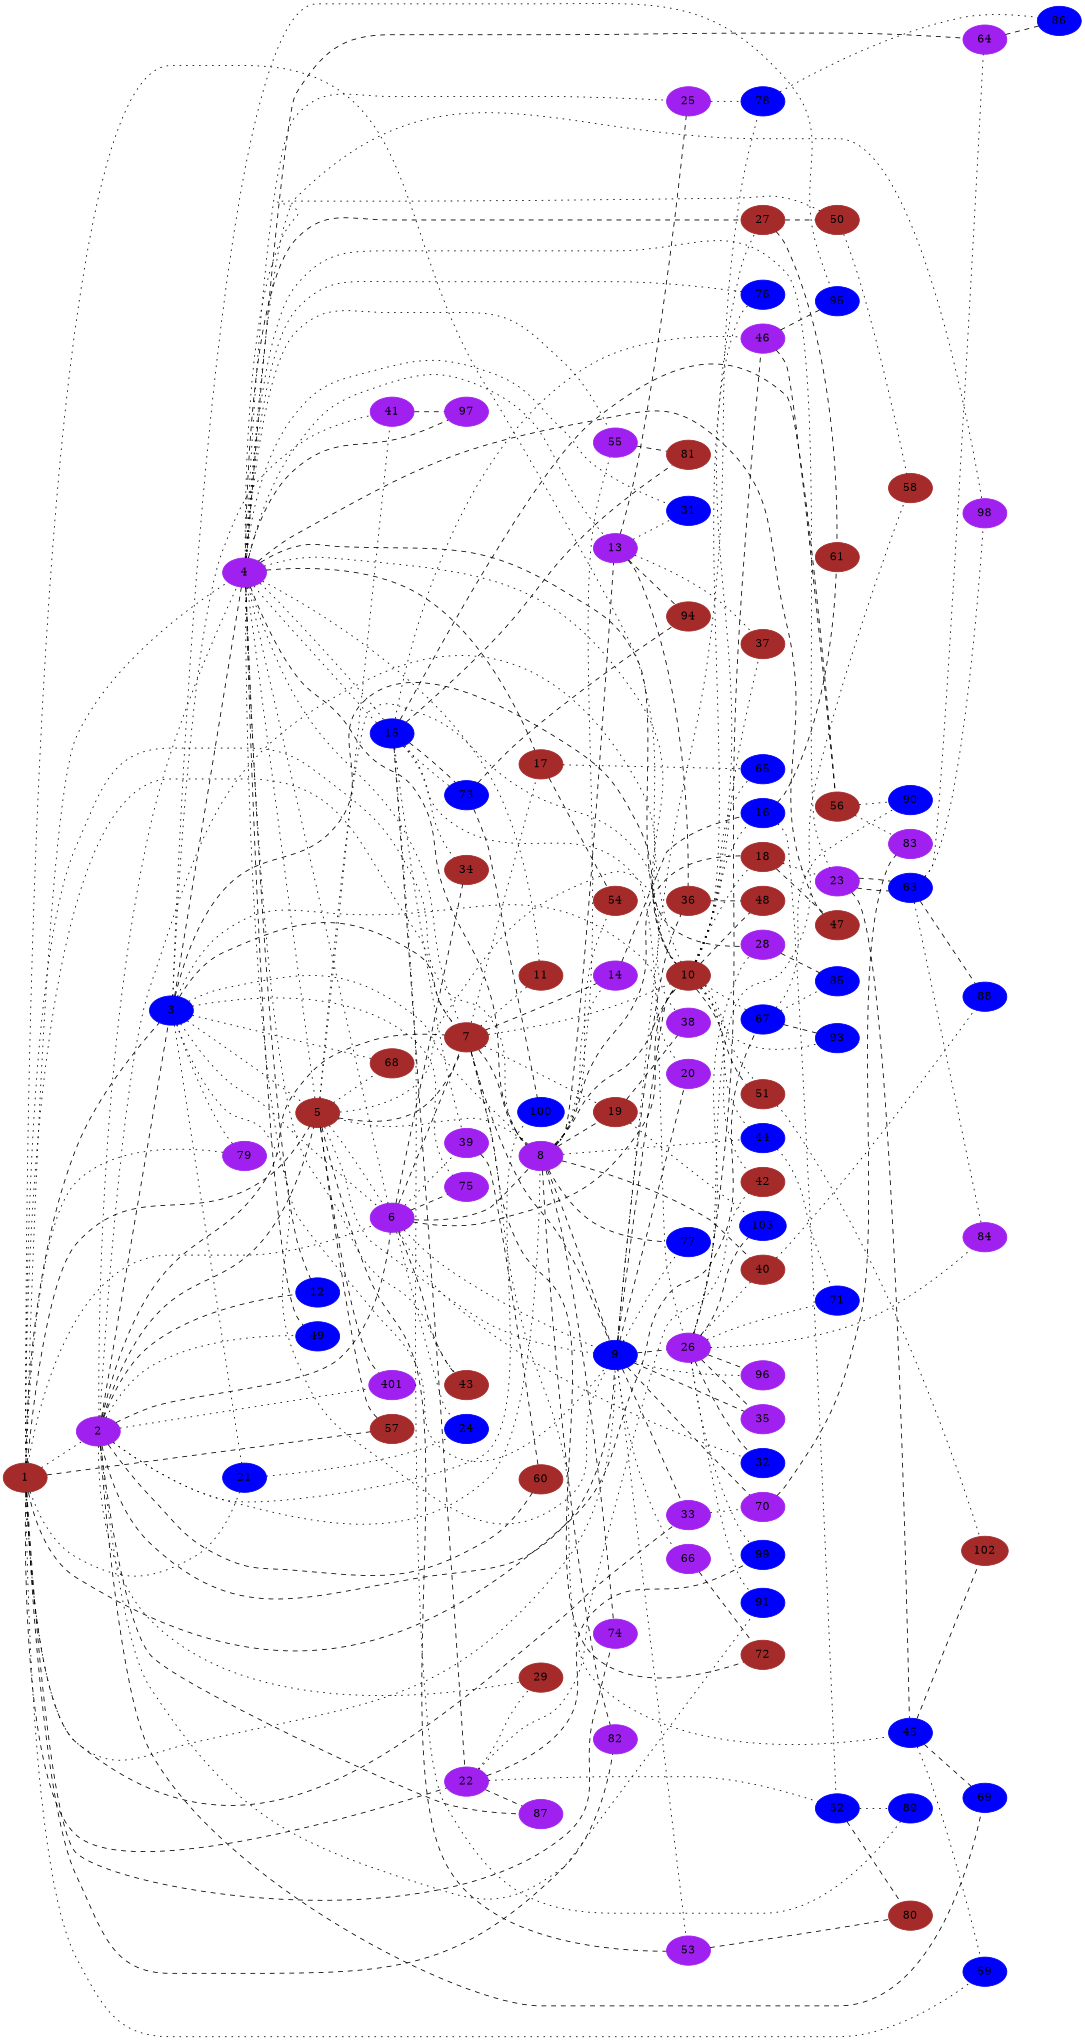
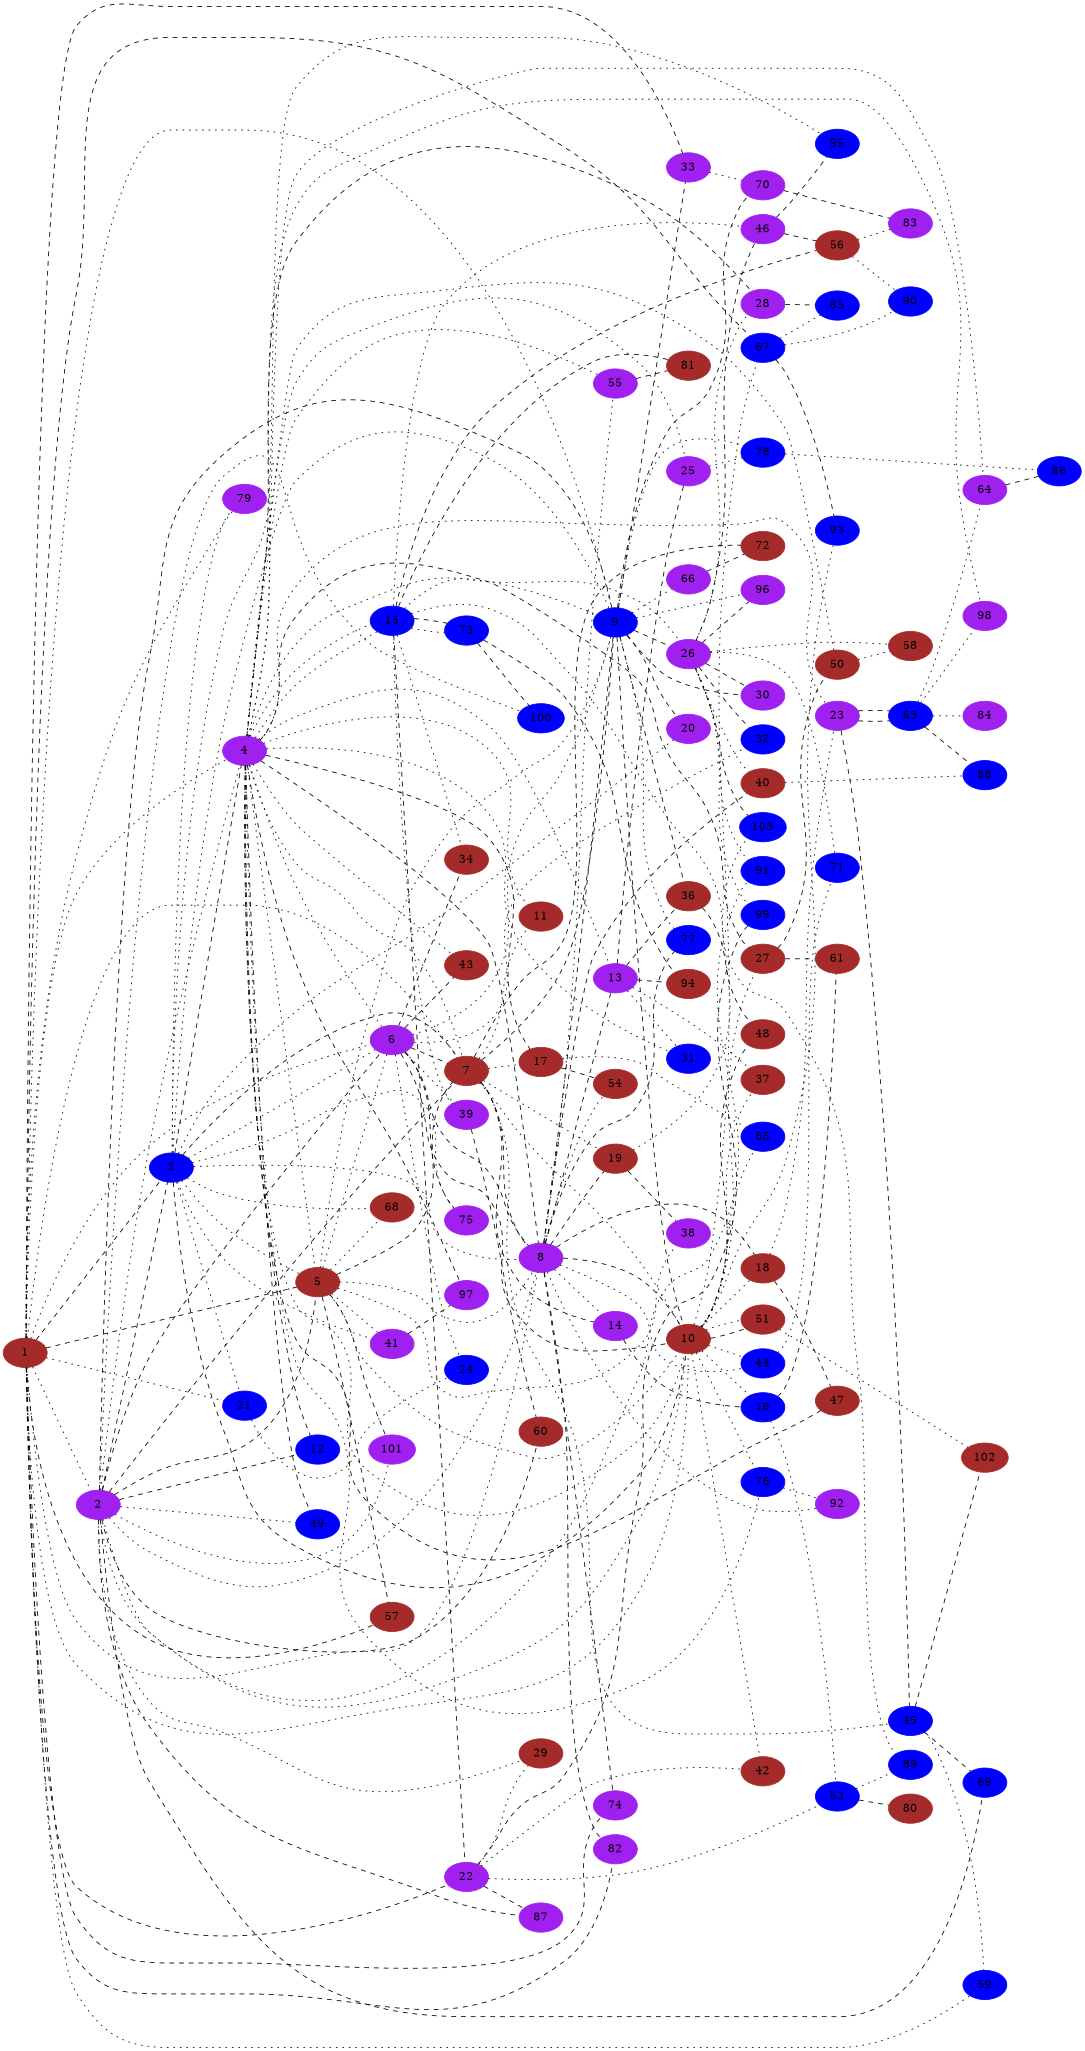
  graph {
    rankdir=LR
    node [color=purple style=filled]
    edge [style=dotted]
    1 [color=brown]
    2
    3 [color=blue]
    4
    5 [color=brown]
    6
    7 [color=brown]
    8
    9 [color=blue]
    10 [color=brown]
    21 [color=blue]
    22
    33
    57 [color=brown]
    59 [color=blue]
    67 [color=blue]
    74
    79
    82
    12 [color=blue]
    29 [color=brown]
    49 [color=blue]
    60 [color=brown]
    69 [color=blue]
    87
    91 [color=blue]
    100 [color=blue]
-   101 [label=401]
+   101
    20
    41
    68 [color=brown]
    75
    95 [color=blue]
    11 [color=brown]
    13
    15 [color=blue]
    17 [color=brown]
    23
    25
    27 [color=brown]
    28
    31 [color=blue]
    43 [color=brown]
    47 [color=brown]
    50 [color=brown]
    55
    64
    76 [color=blue]
    97
    98
    38
-   53
    24 [color=blue]
    32 [color=blue]
    34 [color=brown]
    39
    14
    19 [color=brown]
    45 [color=blue]
    72 [color=brown]
    18 [color=brown]
    40 [color=brown]
    44 [color=blue]
    54 [color=brown]
    77 [color=blue]
+   92
    26
-   30 [label=35]
+   30
    36 [color=brown]
    66
    70
    78 [color=blue]
    96
    16 [color=blue]
    37 [color=brown]
    42 [color=brown]
    48 [color=brown]
    51 [color=brown]
    65 [color=blue]
    93 [color=blue]
    52 [color=blue]
    99 [color=blue]
    85 [color=blue]
    90 [color=blue]
    94 [color=brown]
    46
    56 [color=brown]
    73 [color=blue]
    81 [color=brown]
    89 [color=blue]
    63 [color=blue]
    61 [color=brown]
    58 [color=brown]
    86 [color=blue]
    80 [color=brown]
    103 [color=blue]
    102 [color=brown]
    88 [color=blue]
    71 [color=blue]
    84
    83
    1 -- 2
    1 -- 3 [style=dashed]
    1 -- 4
    1 -- 5 [style=dashed]
    1 -- 6
    1 -- 7
    1 -- 8
    1 -- 9
    1 -- 10
    1 -- 21
    1 -- 22 [style=dashed]
    1 -- 33 [style=dashed]
    1 -- 57 [style=dashed]
    1 -- 59
    1 -- 67 [style=dashed]
    1 -- 74 [style=dashed]
    1 -- 79
    1 -- 82 [style=dashed]
    2 -- 3 [style=dashed]
    2 -- 4
    2 -- 5 [style=dashed]
    2 -- 6 [style=dashed]
    2 -- 7 [style=dashed]
    2 -- 8
    2 -- 9 [style=dashed]
    2 -- 10
    2 -- 12 [style=dashed]
    2 -- 29
    2 -- 49
    2 -- 60 [style=dashed]
    2 -- 69 [style=dashed]
    2 -- 87 [style=dashed]
    2 -- 91
    2 -- 100
    2 -- 101
    3 -- 4 [style=dashed]
    3 -- 5
    3 -- 6
    3 -- 7 [style=dashed]
    3 -- 8
    3 -- 9
    3 -- 10 [style=dashed]
    3 -- 21
    3 -- 79
    3 -- 20
    3 -- 41
    3 -- 68
    3 -- 75
    3 -- 95
    4 -- 5
    4 -- 6
    4 -- 7
    4 -- 8 [style=dashed]
    4 -- 9
    4 -- 10
    4 -- 12 [style=dashed]
    4 -- 49 [style=dashed]
    4 -- 11
    4 -- 13
    4 -- 15
    4 -- 15
    4 -- 17 [style=dashed]
    4 -- 23
    4 -- 25
    4 -- 27 [style=dashed]
    4 -- 28 [style=dashed]
    4 -- 31
    4 -- 43
    4 -- 47 [style=dashed]
    4 -- 50
    4 -- 55
-   4 -- 64 [style=dashed]
+   4 -- 64
    4 -- 76
    4 -- 97 [style=dashed]
    4 -- 98
    5 -- 6
    5 -- 7 [style=dashed]
    5 -- 8
    5 -- 9
    5 -- 10
    5 -- 57 [style=dashed]
    5 -- 101 [style=dashed]
    5 -- 41
    5 -- 68
    5 -- 38
-   5 -- 53 [style=dashed]
    6 -- 7 [style=dashed]
    6 -- 8 [style=dashed]
    6 -- 9
    6 -- 10 [style=dashed]
    6 -- 75 [style=dashed]
    6 -- 43 [style=dashed]
    6 -- 24
    6 -- 32
    6 -- 34 [style=dashed]
    6 -- 39
    7 -- 8 [style=dashed]
    7 -- 9 [style=dashed]
    7 -- 10
    7 -- 11
    7 -- 17
    7 -- 14 [style=dashed]
    7 -- 19
    7 -- 45
    7 -- 72 [style=dashed]
    8 -- 9 [style=dashed]
    8 -- 10 [style=dashed]
    8 -- 74 [style=dashed]
    8 -- 82 [style=dashed]
    8 -- 13 [style=dashed]
    8 -- 55
    8 -- 14
    8 -- 19 [style=dashed]
    8 -- 18 [style=dashed]
    8 -- 40 [style=dashed]
    8 -- 44
    8 -- 54
    8 -- 77 [style=dashed]
+   8 -- 92
    9 -- 10 [style=dashed]
    9 -- 33 [style=dashed]
    9 -- 20 [style=dashed]
-   9 -- 53
    9 -- 77
    9 -- 26 [style=dashed]
    9 -- 30 [style=dashed]
    9 -- 36 [style=dashed]
    9 -- 66
    9 -- 70 [style=dashed]
    9 -- 78
    9 -- 96
    10 -- 67
    10 -- 27
    10 -- 76
    10 -- 18
    10 -- 44
    10 -- 16
    10 -- 37
    10 -- 42
    10 -- 48 [style=dashed]
    10 -- 51 [style=dashed]
    10 -- 51
    10 -- 65
    10 -- 93
    21 -- 24
    22 -- 29
    22 -- 87 [style=dashed]
    22 -- 42
    22 -- 52
    22 -- 99 [style=dashed]
    33 -- 70
    67 -- 93 [style=dashed]
    67 -- 85
    67 -- 90
    41 -- 97 [style=dashed]
    13 -- 25 [style=dashed]
    13 -- 31
    13 -- 36 [style=dashed]
    13 -- 37
    13 -- 94 [style=dashed]
    15 -- 22 [style=dashed]
    15 -- 34
    15 -- 39
    15 -- 26
    15 -- 46
    15 -- 56 [style=dashed]
    15 -- 73
    15 -- 73 [style=dashed]
    15 -- 81 [style=dashed]
    15 -- 89
    17 -- 54 [style=dashed]
    17 -- 65
    23 -- 45 [style=dashed]
    23 -- 63 [style=dashed]
    23 -- 63 [style=dashed]
    25 -- 78
    27 -- 50 [style=dashed]
    27 -- 61 [style=dashed]
    28 -- 85 [style=dashed]
    50 -- 58
    55 -- 81 [style=dashed]
    64 -- 86 [style=dashed]
-   53 -- 80 [style=dashed]
+   76 -- 92
    39 -- 60 [style=dashed]
    14 -- 16 [style=dashed]
    19 -- 38 [style=dashed]
    19 -- 103
    45 -- 59
    45 -- 69 [style=dashed]
    45 -- 102 [style=dashed]
    18 -- 23
    18 -- 47 [style=dashed]
    40 -- 88
    44 -- 71
    26 -- 91
    26 -- 28
    26 -- 32 [style=dashed]
    26 -- 40
    26 -- 30 [style=dashed]
    26 -- 96 [style=dashed]
    26 -- 99
    26 -- 46 [style=dashed]
    26 -- 58
    26 -- 103 [style=dashed]
    26 -- 71
-   26 -- 84
    36 -- 48 [style=dashed]
    66 -- 72 [style=dashed]
    70 -- 83 [style=dashed]
    78 -- 86
    16 -- 52
    16 -- 61 [style=dashed]
    51 -- 102
    52 -- 89
    52 -- 80 [style=dashed]
    46 -- 95 [style=dashed]
    46 -- 56 [style=dashed]
    56 -- 90
    56 -- 83
    73 -- 100 [style=dashed]
    73 -- 94 [style=dashed]
    63 -- 64
    63 -- 98
    63 -- 88 [style=dashed]
    63 -- 84
  }
